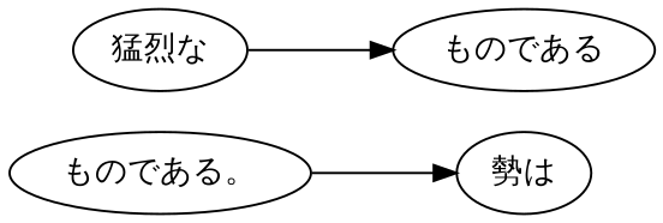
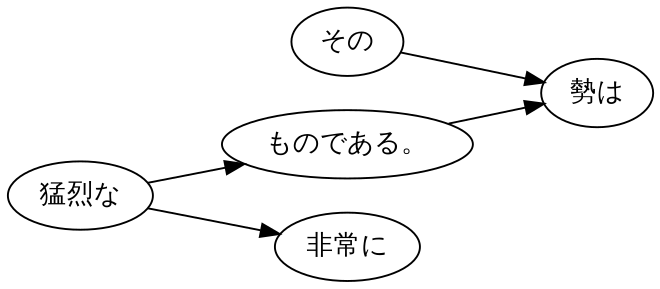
  digraph {
    rankdir=LR
+   n1 [label="その"]
    n2 [label="勢は"]
    n3 [label="ものである。"]
-   n4 [label="ものである"]
+   n4 [label="非常に"]
    n5 [label="猛烈な"]
+   n1 -> n2
    n3 -> n2
+   n5 -> n3
    n5 -> n4
  }
